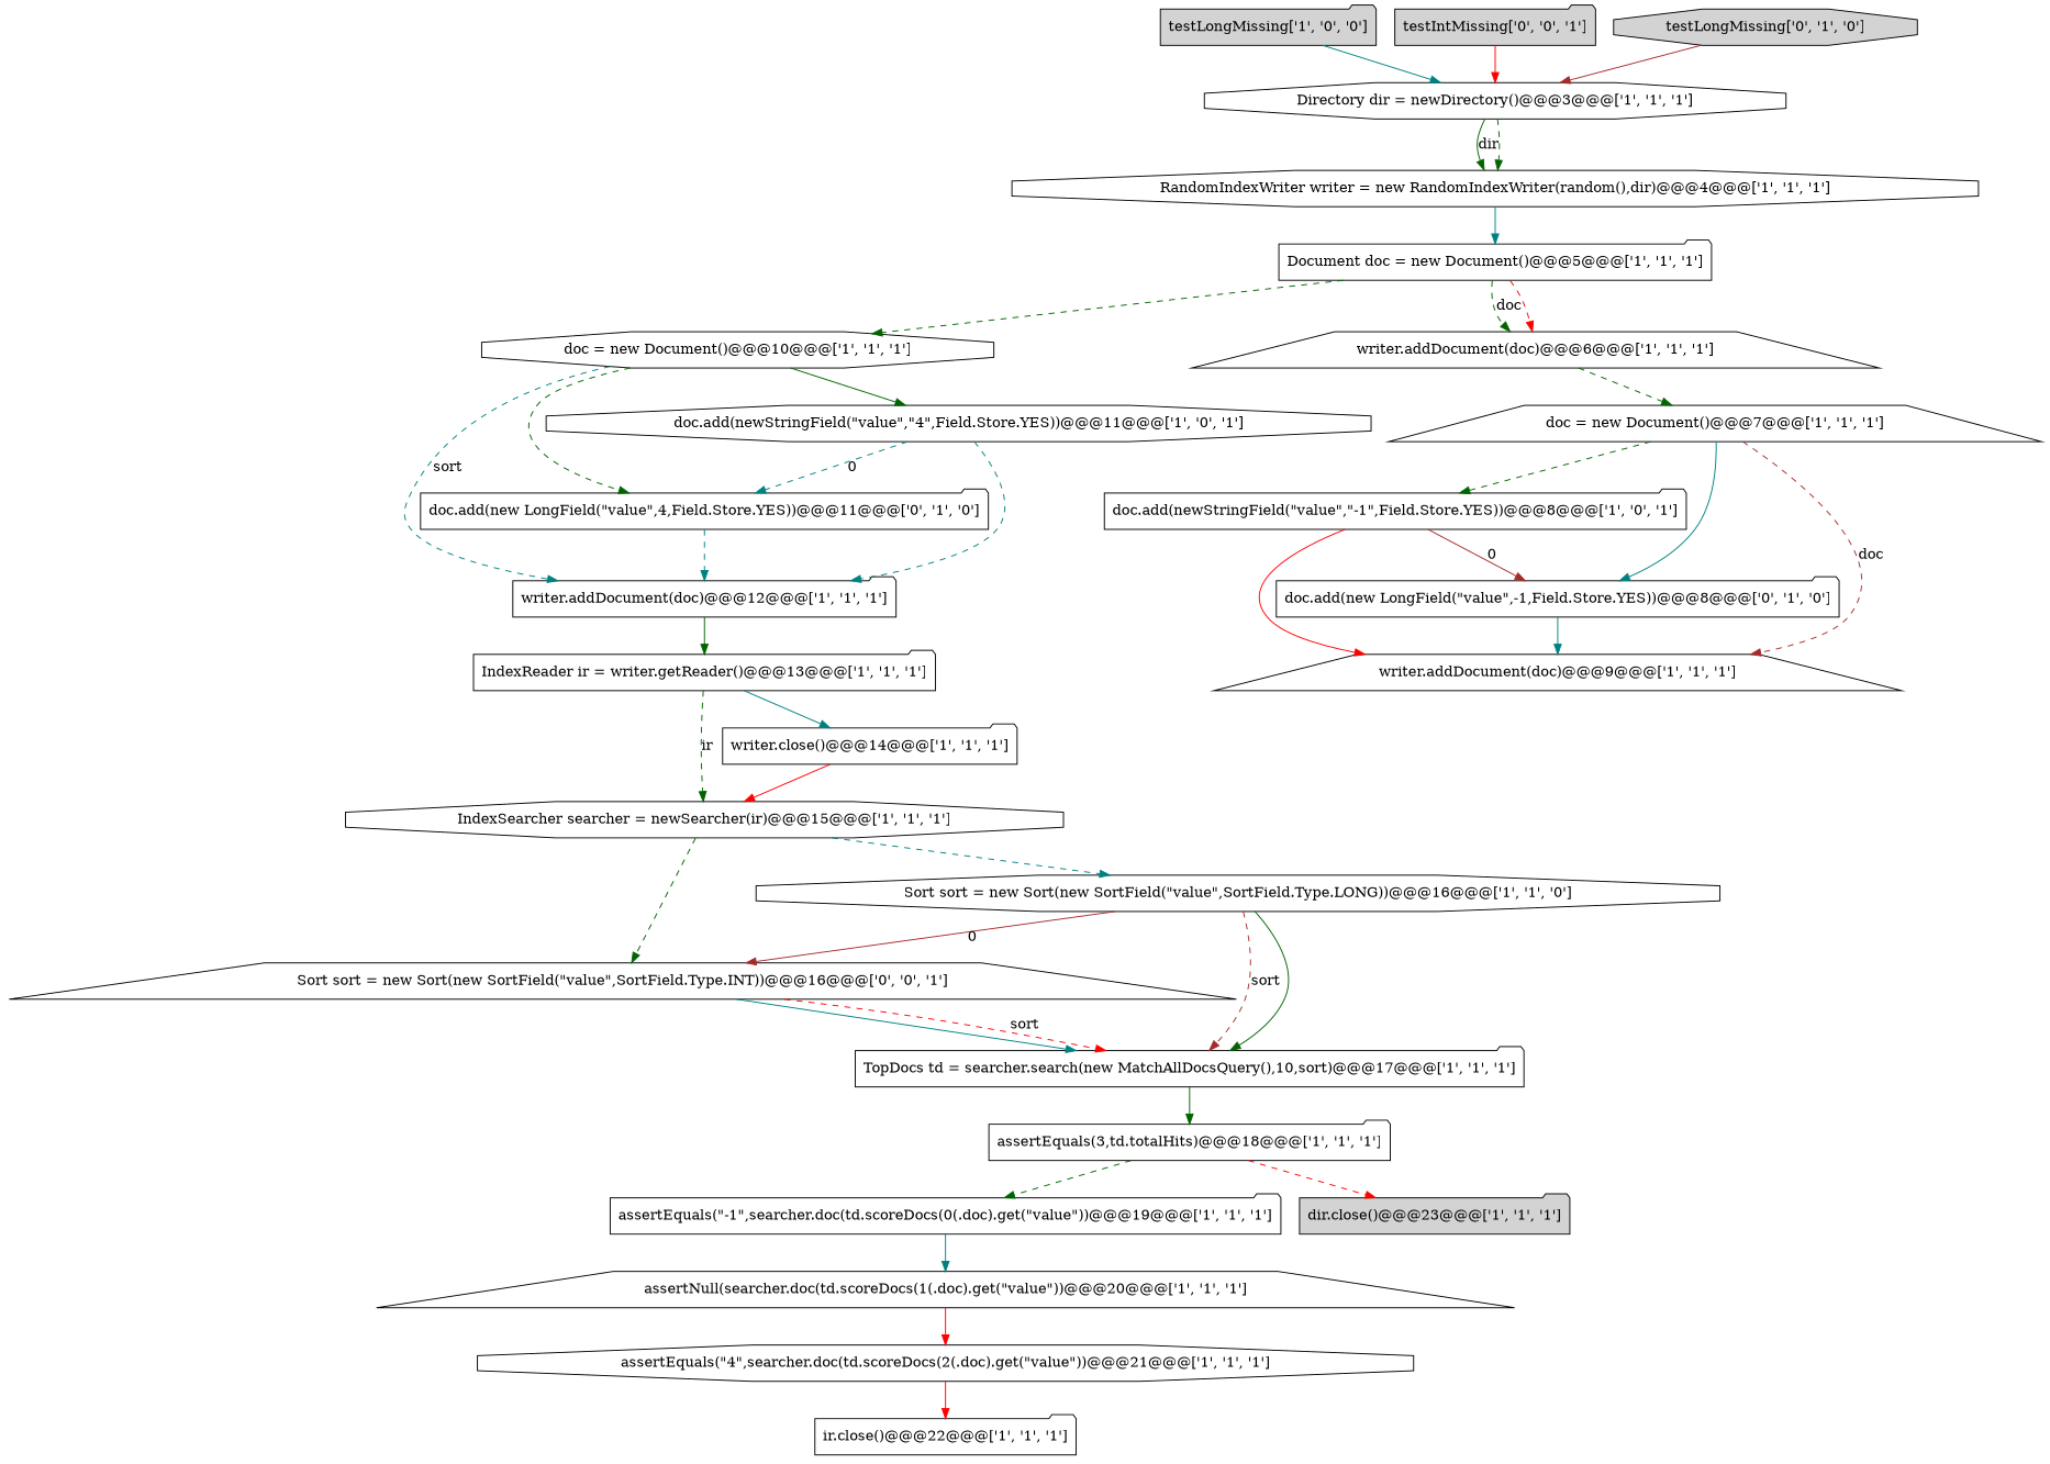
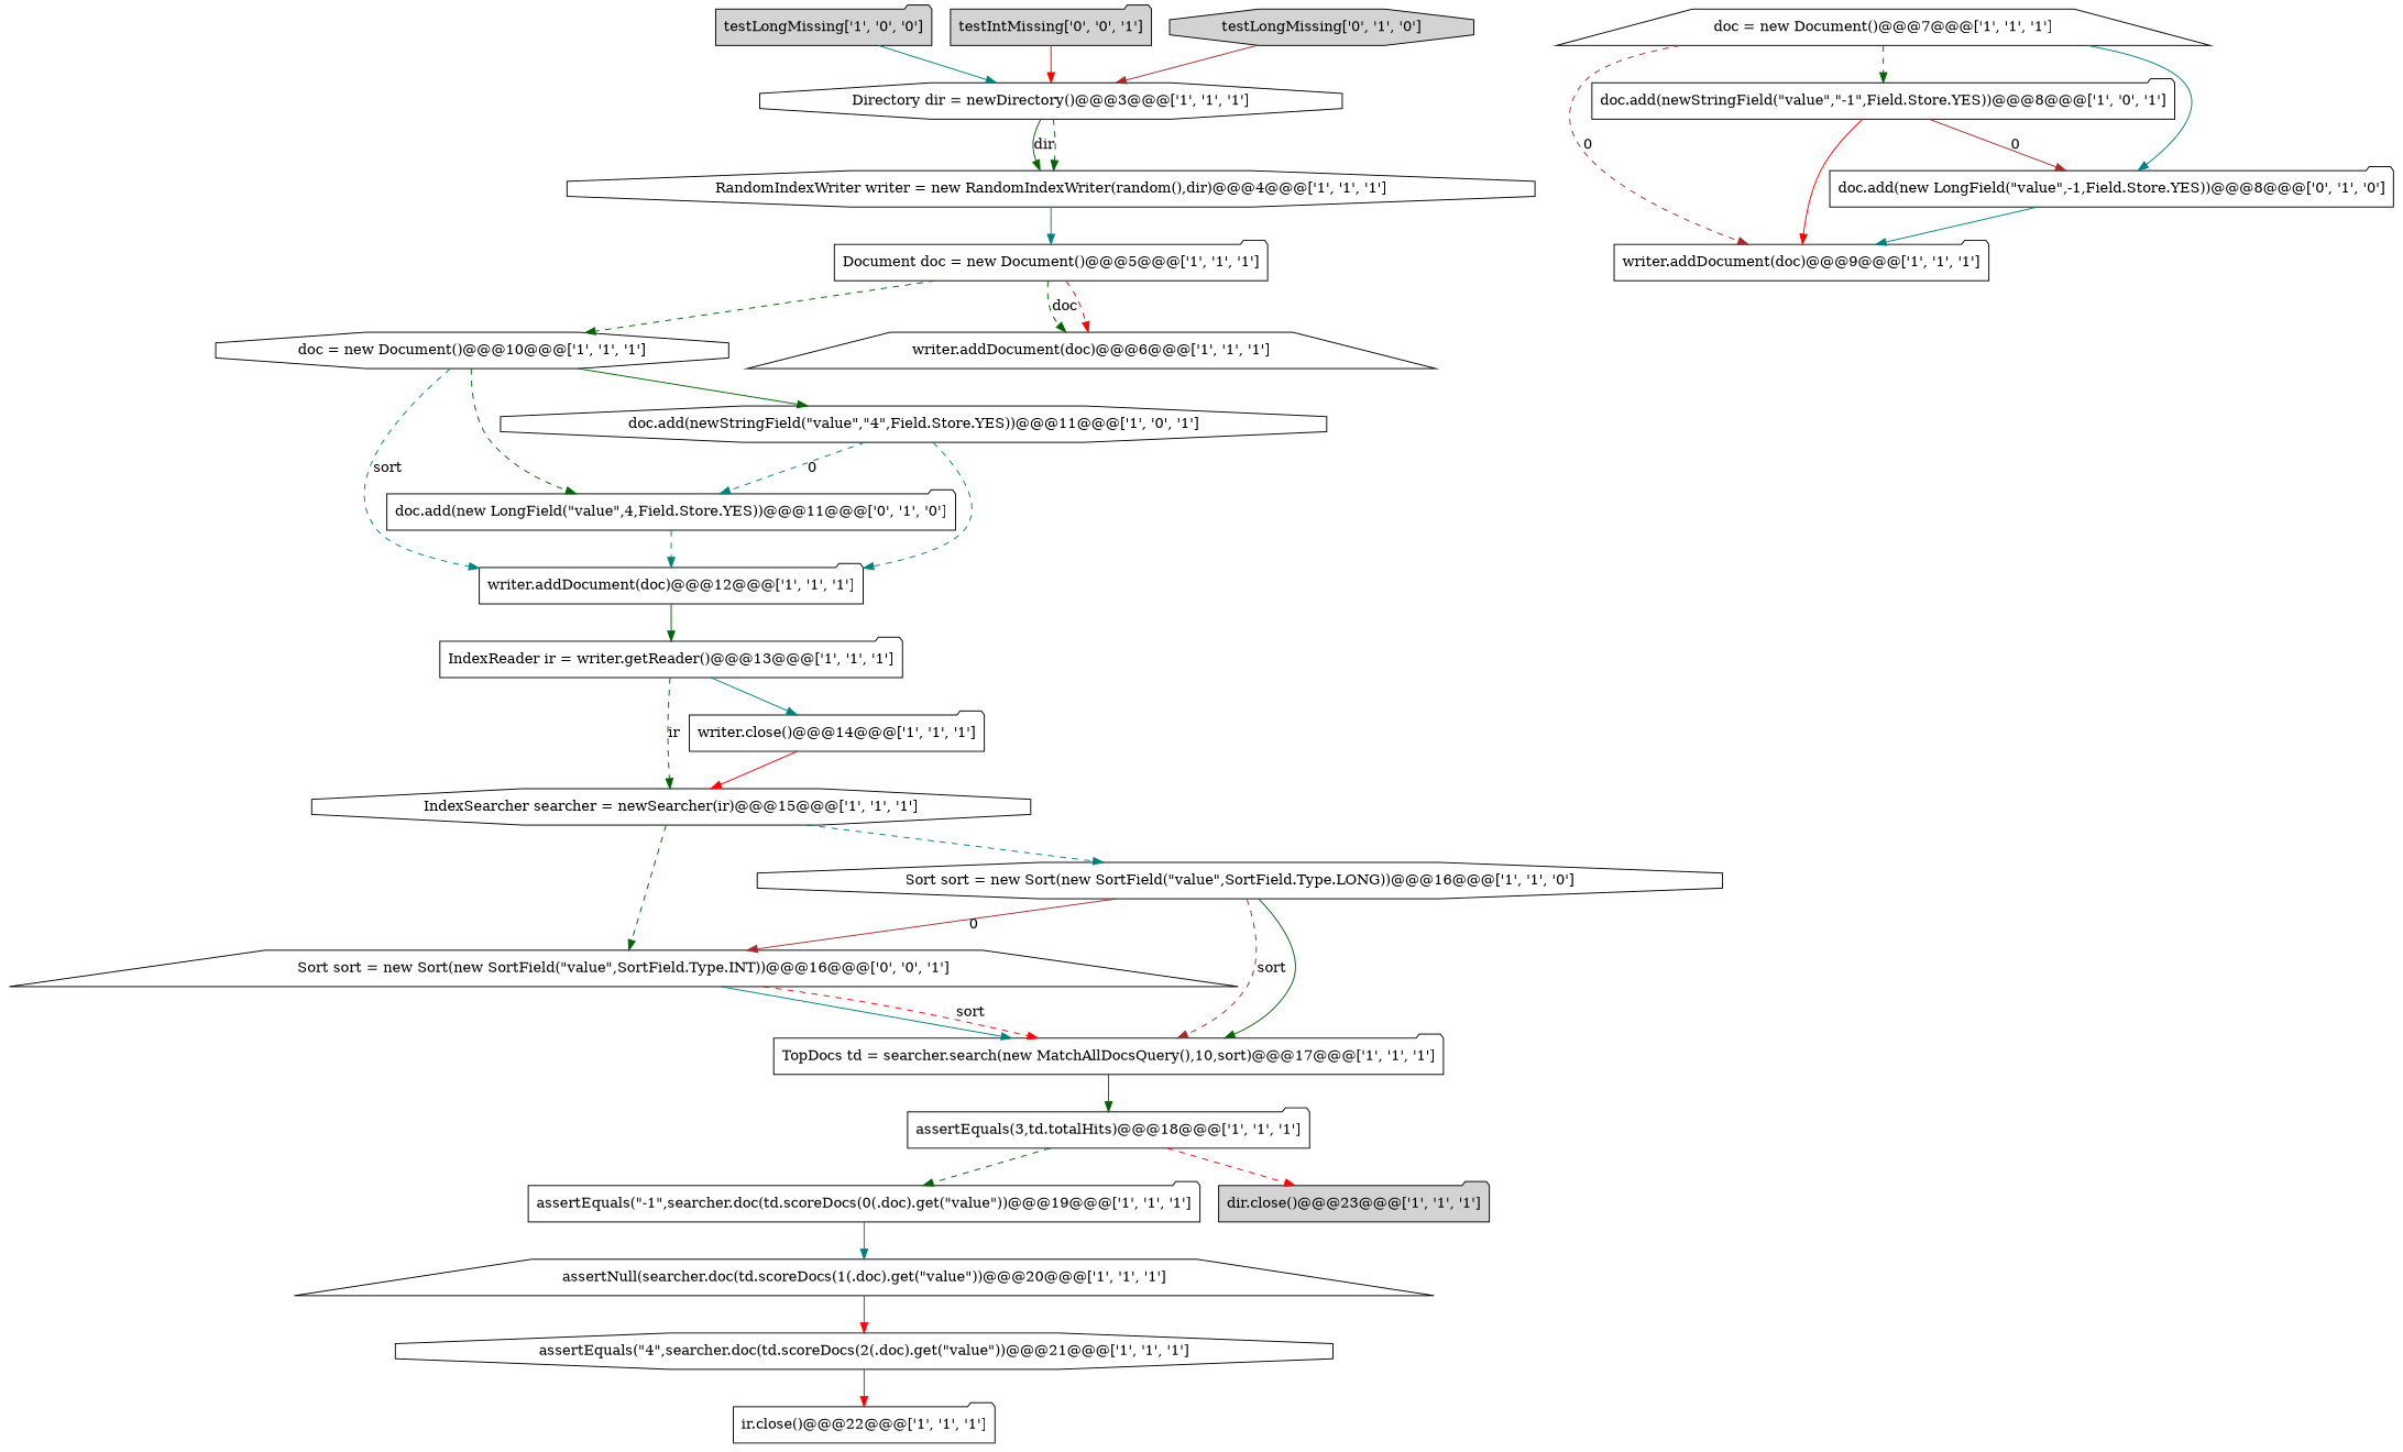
  digraph {
    node [fillcolor=white shape=folder style=filled]
    edge [color=darkgreen style=solid]
    n1 [label="doc = new Document()@@@10@@@['1', '1', '1']" shape=octagon]
    n2 [label="doc.add(new LongField(\"value\",4,Field.Store.YES))@@@11@@@['0', '1', '0']"]
    n3 [label="writer.addDocument(doc)@@@12@@@['1', '1', '1']"]
    n4 [label="doc.add(newStringField(\"value\",\"4\",Field.Store.YES))@@@11@@@['1', '0', '1']" shape=octagon]
    n5 [label="IndexReader ir = writer.getReader()@@@13@@@['1', '1', '1']"]
    n6 [label="IndexSearcher searcher = newSearcher(ir)@@@15@@@['1', '1', '1']" shape=octagon]
    n7 [label="writer.close()@@@14@@@['1', '1', '1']"]
    n8 [label="Sort sort = new Sort(new SortField(\"value\",SortField.Type.INT))@@@16@@@['0', '0', '1']" shape=trapezium]
    n9 [label="Sort sort = new Sort(new SortField(\"value\",SortField.Type.LONG))@@@16@@@['1', '1', '0']" shape=octagon]
    n10 [label="doc.add(newStringField(\"value\",\"-1\",Field.Store.YES))@@@8@@@['1', '0', '1']"]
-   n11 [label="writer.addDocument(doc)@@@9@@@['1', '1', '1']" shape=trapezium]
+   n11 [label="writer.addDocument(doc)@@@9@@@['1', '1', '1']"]
    n12 [label="doc.add(new LongField(\"value\",-1,Field.Store.YES))@@@8@@@['0', '1', '0']"]
    n13 [label="doc = new Document()@@@7@@@['1', '1', '1']" shape=trapezium]
    n14 [label="assertEquals(3,td.totalHits)@@@18@@@['1', '1', '1']"]
    n15 [label="assertEquals(\"-1\",searcher.doc(td.scoreDocs(0(.doc).get(\"value\"))@@@19@@@['1', '1', '1']"]
    n16 [fillcolor=lightgray label="dir.close()@@@23@@@['1', '1', '1']"]
    n17 [label="assertNull(searcher.doc(td.scoreDocs(1(.doc).get(\"value\"))@@@20@@@['1', '1', '1']" shape=trapezium]
    n18 [label="TopDocs td = searcher.search(new MatchAllDocsQuery(),10,sort)@@@17@@@['1', '1', '1']"]
    n19 [label="assertEquals(\"4\",searcher.doc(td.scoreDocs(2(.doc).get(\"value\"))@@@21@@@['1', '1', '1']" shape=octagon]
    n20 [label="ir.close()@@@22@@@['1', '1', '1']"]
    n21 [fillcolor=lightgray label="testLongMissing['1', '0', '0']"]
    n22 [label="Directory dir = newDirectory()@@@3@@@['1', '1', '1']" shape=octagon]
    n23 [label="RandomIndexWriter writer = new RandomIndexWriter(random(),dir)@@@4@@@['1', '1', '1']" shape=octagon]
    n24 [fillcolor=lightgray label="testIntMissing['0', '0', '1']"]
    n25 [label="Document doc = new Document()@@@5@@@['1', '1', '1']"]
    n26 [label="writer.addDocument(doc)@@@6@@@['1', '1', '1']" shape=trapezium]
    n27 [fillcolor=lightgray label="testLongMissing['0', '1', '0']" shape=octagon]
    n1 -> n2 [style=dashed]
    n1 -> n3 [color=teal label=sort style=dashed]
    n1 -> n4
    n2 -> n3 [color=teal style=dashed]
    n3 -> n5
    n4 -> n2 [color=teal label=0 style=dashed]
    n4 -> n3 [color=teal style=dashed]
    n5 -> n6 [label=ir style=dashed]
    n5 -> n7 [color=teal]
    n6 -> n8 [style=dashed]
    n6 -> n9 [color=teal style=dashed]
    n7 -> n6 [color=red]
    n8 -> n18 [color=teal]
    n8 -> n18 [color=red label=sort style=dashed]
    n9 -> n8 [color=brown label=0]
    n9 -> n18 [color=brown label=sort style=dashed]
    n9 -> n18
    n10 -> n11 [color=red]
    n10 -> n12 [color=brown label=0]
    n12 -> n11 [color=teal]
    n13 -> n10 [style=dashed]
-   n13 -> n11 [color=brown label=doc style=dashed]
+   n13 -> n11 [color=brown label=0 style=dashed]
    n13 -> n12 [color=teal]
    n14 -> n15 [style=dashed]
    n14 -> n16 [color=red style=dashed]
    n15 -> n17 [color=teal]
    n17 -> n19 [color=red]
    n18 -> n14
    n19 -> n20 [color=red]
    n21 -> n22 [color=teal]
    n22 -> n23 [label=dir]
    n22 -> n23 [style=dashed]
    n23 -> n25 [color=teal]
    n24 -> n22 [color=red]
    n25 -> n1 [style=dashed]
    n25 -> n26 [label=doc style=dashed]
    n25 -> n26 [color=red style=dashed]
-   n26 -> n13 [style=dashed]
    n27 -> n22 [color=brown]
  }
